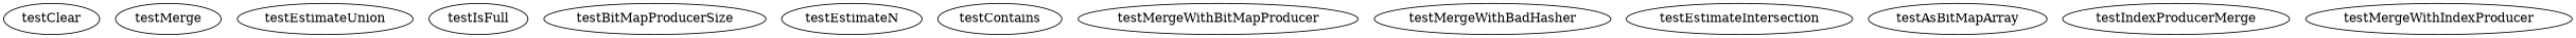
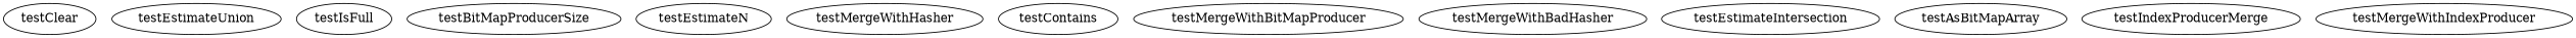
  digraph {
    testClear
-   testMerge
    testEstimateUnion
    testIsFull
    testBitMapProducerSize
    testEstimateN
+   testMergeWithHasher
    testContains
    testMergeWithBitMapProducer
    testMergeWithBadHasher
    testEstimateIntersection
    testAsBitMapArray
    testIndexProducerMerge
    testMergeWithIndexProducer
  }
